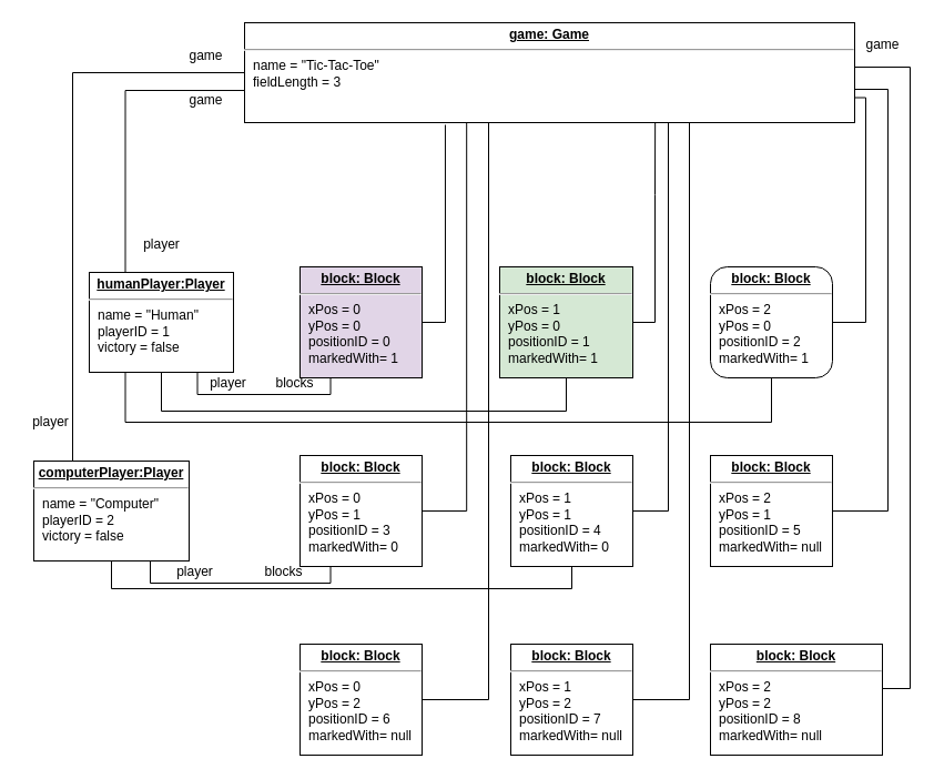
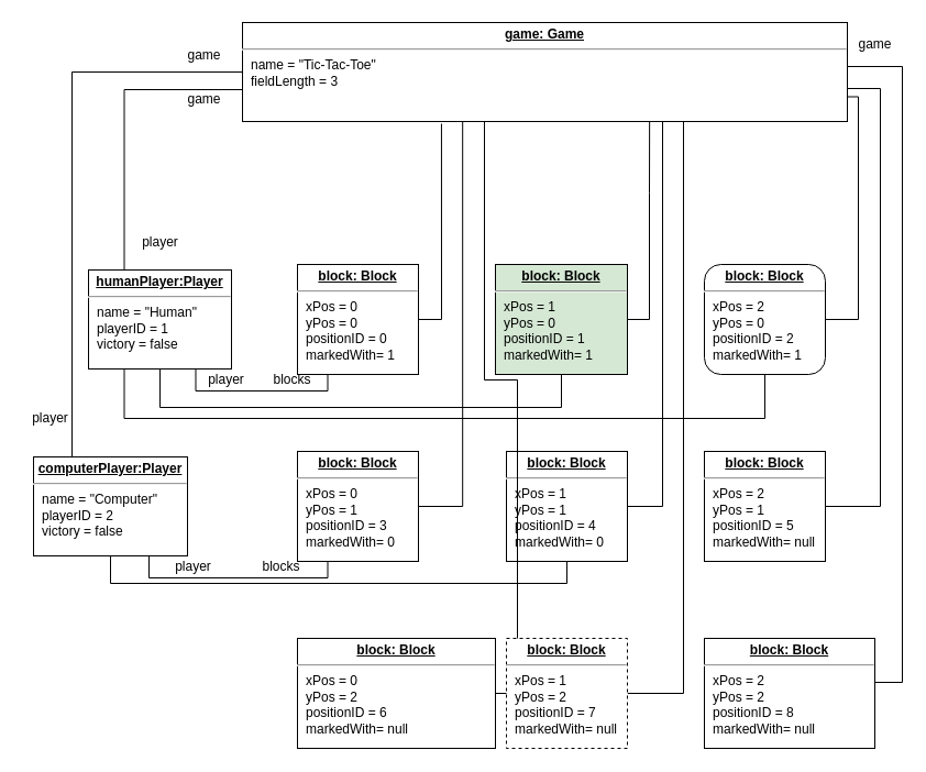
  <mxCell id="0" />
  <mxCell id="1" parent="0" />
  <mxCell id="2" value="&lt;p style=&quot;margin: 0px ; margin-top: 4px ; text-align: center ; text-decoration: underline&quot;&gt;&lt;b&gt;game: Game&lt;/b&gt;&lt;/p&gt;&lt;hr&gt;&lt;p style=&quot;margin: 0px ; margin-left: 8px&quot;&gt;name = &quot;Tic-Tac-Toe&quot;&lt;br&gt;fieldLength = 3&lt;br&gt;&lt;/p&gt;" style="verticalAlign=top;align=left;overflow=fill;fontSize=12;fontFamily=Helvetica;html=1;" parent="1" vertex="1"><mxGeometry x="220" y="20" width="550" height="90" as="geometry" /></mxCell>
  <mxCell id="3" style="edgeStyle=orthogonalEdgeStyle;rounded=0;orthogonalLoop=1;jettySize=auto;html=1;exitX=1;exitY=0.5;exitDx=0;exitDy=0;entryX=0.329;entryY=1.022;entryDx=0;entryDy=0;entryPerimeter=0;endArrow=none;endFill=0;" edge="1" parent="1" source="4" target="2"><mxGeometry relative="1" as="geometry" /></mxCell>
- <mxCell id="4" value="&lt;p style=&quot;margin: 0px ; margin-top: 4px ; text-align: center ; text-decoration: underline&quot;&gt;&lt;b&gt;block: Block&lt;/b&gt;&lt;/p&gt;&lt;hr&gt;&lt;p style=&quot;margin: 0px ; margin-left: 8px&quot;&gt;xPos = 0&lt;/p&gt;&lt;p style=&quot;margin: 0px ; margin-left: 8px&quot;&gt;yPos = 0&lt;/p&gt;&lt;p style=&quot;margin: 0px ; margin-left: 8px&quot;&gt;positionID = 0&lt;br&gt;markedWith= 1&lt;br&gt;&lt;/p&gt;" style="verticalAlign=top;align=left;overflow=fill;fontSize=12;fontFamily=Helvetica;html=1;fillColor=#e1d5e7;" parent="1" vertex="1"><mxGeometry x="270" y="240" width="110" height="100" as="geometry" /></mxCell>
+ <mxCell id="4" value="&lt;p style=&quot;margin: 0px ; margin-top: 4px ; text-align: center ; text-decoration: underline&quot;&gt;&lt;b&gt;block: Block&lt;/b&gt;&lt;/p&gt;&lt;hr&gt;&lt;p style=&quot;margin: 0px ; margin-left: 8px&quot;&gt;xPos = 0&lt;/p&gt;&lt;p style=&quot;margin: 0px ; margin-left: 8px&quot;&gt;yPos = 0&lt;/p&gt;&lt;p style=&quot;margin: 0px ; margin-left: 8px&quot;&gt;positionID = 0&lt;br&gt;markedWith= 1&lt;br&gt;&lt;/p&gt;" style="verticalAlign=top;align=left;overflow=fill;fontSize=12;fontFamily=Helvetica;html=1;" parent="1" vertex="1"><mxGeometry x="270" y="240" width="110" height="100" as="geometry" /></mxCell>
  <mxCell id="5" style="edgeStyle=orthogonalEdgeStyle;rounded=0;orthogonalLoop=1;jettySize=auto;html=1;exitX=0.25;exitY=0;exitDx=0;exitDy=0;entryX=0;entryY=0.678;entryDx=0;entryDy=0;entryPerimeter=0;endArrow=none;endFill=0;" edge="1" parent="1" source="9" target="2"><mxGeometry relative="1" as="geometry" /></mxCell>
  <mxCell id="6" style="edgeStyle=orthogonalEdgeStyle;rounded=0;orthogonalLoop=1;jettySize=auto;html=1;exitX=0.75;exitY=1;exitDx=0;exitDy=0;entryX=0.25;entryY=1;entryDx=0;entryDy=0;endArrow=none;endFill=0;" edge="1" parent="1" source="9" target="4"><mxGeometry relative="1" as="geometry" /></mxCell>
  <mxCell id="7" style="edgeStyle=orthogonalEdgeStyle;rounded=0;orthogonalLoop=1;jettySize=auto;html=1;exitX=0.5;exitY=1;exitDx=0;exitDy=0;entryX=0.5;entryY=1;entryDx=0;entryDy=0;endArrow=none;endFill=0;" edge="1" parent="1" source="9" target="18"><mxGeometry relative="1" as="geometry"><Array as="points"><mxPoint x="145" y="370" /><mxPoint x="510" y="370" /></Array></mxGeometry></mxCell>
  <mxCell id="8" style="edgeStyle=orthogonalEdgeStyle;rounded=0;orthogonalLoop=1;jettySize=auto;html=1;exitX=0.25;exitY=1;exitDx=0;exitDy=0;entryX=0.5;entryY=1;entryDx=0;entryDy=0;endArrow=none;endFill=0;" edge="1" parent="1" source="9" target="20"><mxGeometry relative="1" as="geometry"><Array as="points"><mxPoint x="113" y="380" /><mxPoint x="695" y="380" /></Array></mxGeometry></mxCell>
  <mxCell id="9" value="&lt;p style=&quot;margin: 0px ; margin-top: 4px ; text-align: center ; text-decoration: underline&quot;&gt;&lt;b&gt;humanPlayer:Player&lt;/b&gt;&lt;/p&gt;&lt;hr&gt;&lt;p style=&quot;margin: 0px ; margin-left: 8px&quot;&gt;name = &quot;Human&quot;&lt;br&gt;playerID = 1&lt;br&gt;victory = false&amp;nbsp;&lt;/p&gt;" style="verticalAlign=top;align=left;overflow=fill;fontSize=12;fontFamily=Helvetica;html=1;" parent="1" vertex="1"><mxGeometry x="80" y="245" width="130" height="90" as="geometry" /></mxCell>
  <mxCell id="10" style="edgeStyle=orthogonalEdgeStyle;rounded=0;orthogonalLoop=1;jettySize=auto;html=1;exitX=0.25;exitY=0;exitDx=0;exitDy=0;entryX=0;entryY=0.5;entryDx=0;entryDy=0;endArrow=none;endFill=0;" edge="1" parent="1" source="13" target="2"><mxGeometry relative="1" as="geometry" /></mxCell>
  <mxCell id="11" style="edgeStyle=orthogonalEdgeStyle;rounded=0;orthogonalLoop=1;jettySize=auto;html=1;exitX=0.75;exitY=1;exitDx=0;exitDy=0;entryX=0.25;entryY=1;entryDx=0;entryDy=0;endArrow=none;endFill=0;" edge="1" parent="1" source="13" target="24"><mxGeometry relative="1" as="geometry" /></mxCell>
  <mxCell id="12" style="edgeStyle=orthogonalEdgeStyle;rounded=0;orthogonalLoop=1;jettySize=auto;html=1;exitX=0.5;exitY=1;exitDx=0;exitDy=0;entryX=0.5;entryY=1;entryDx=0;entryDy=0;endArrow=none;endFill=0;" edge="1" parent="1" source="13" target="26"><mxGeometry relative="1" as="geometry"><Array as="points"><mxPoint x="100" y="530" /><mxPoint x="515" y="530" /></Array></mxGeometry></mxCell>
  <mxCell id="13" value="&lt;p style=&quot;margin: 0px ; margin-top: 4px ; text-align: center ; text-decoration: underline&quot;&gt;&lt;b&gt;computerPlayer:Player&lt;/b&gt;&lt;/p&gt;&lt;hr&gt;&lt;p style=&quot;margin: 0px ; margin-left: 8px&quot;&gt;name = &quot;Computer&quot;&lt;br&gt;playerID = 2&lt;br&gt;victory = false&amp;nbsp;&lt;/p&gt;" style="verticalAlign=top;align=left;overflow=fill;fontSize=12;fontFamily=Helvetica;html=1;" parent="1" vertex="1"><mxGeometry x="30" y="415" width="140" height="90" as="geometry" /></mxCell>
  <mxCell id="14" value="game" style="text;html=1;align=center;verticalAlign=middle;resizable=0;points=[];autosize=1;strokeColor=none;" parent="1" vertex="1"><mxGeometry x="160" y="40" width="50" height="20" as="geometry" /></mxCell>
  <mxCell id="15" value="game" style="text;html=1;align=center;verticalAlign=middle;resizable=0;points=[];autosize=1;strokeColor=none;" parent="1" vertex="1"><mxGeometry x="770" y="30" width="50" height="20" as="geometry" /></mxCell>
  <mxCell id="16" value="player" style="text;html=1;align=center;verticalAlign=middle;resizable=0;points=[];autosize=1;strokeColor=none;" parent="1" vertex="1"><mxGeometry x="20" y="370" width="50" height="20" as="geometry" /></mxCell>
  <mxCell id="17" style="edgeStyle=orthogonalEdgeStyle;rounded=0;orthogonalLoop=1;jettySize=auto;html=1;exitX=1;exitY=0.5;exitDx=0;exitDy=0;entryX=0.673;entryY=1;entryDx=0;entryDy=0;entryPerimeter=0;endArrow=none;endFill=0;" edge="1" parent="1" source="18" target="2"><mxGeometry relative="1" as="geometry" /></mxCell>
  <mxCell id="18" value="&lt;p style=&quot;margin: 0px ; margin-top: 4px ; text-align: center ; text-decoration: underline&quot;&gt;&lt;b&gt;block: Block&lt;/b&gt;&lt;/p&gt;&lt;hr&gt;&lt;p style=&quot;margin: 0px ; margin-left: 8px&quot;&gt;xPos = 1&lt;/p&gt;&lt;p style=&quot;margin: 0px ; margin-left: 8px&quot;&gt;yPos = 0&lt;/p&gt;&lt;p style=&quot;margin: 0px ; margin-left: 8px&quot;&gt;positionID = 1&lt;br&gt;markedWith= 1&lt;br&gt;&lt;/p&gt;" style="verticalAlign=top;align=left;overflow=fill;fontSize=12;fontFamily=Helvetica;html=1;fillColor=#d5e8d4;" vertex="1" parent="1"><mxGeometry x="450" y="240" width="120" height="100" as="geometry" /></mxCell>
  <mxCell id="19" style="edgeStyle=orthogonalEdgeStyle;rounded=0;orthogonalLoop=1;jettySize=auto;html=1;exitX=1;exitY=0.5;exitDx=0;exitDy=0;entryX=1;entryY=0.75;entryDx=0;entryDy=0;endArrow=none;endFill=0;" edge="1" parent="1" source="20" target="2"><mxGeometry relative="1" as="geometry"><Array as="points"><mxPoint x="780" y="290" /><mxPoint x="780" y="88" /></Array></mxGeometry></mxCell>
  <mxCell id="20" value="&lt;p style=&quot;margin: 0px ; margin-top: 4px ; text-align: center ; text-decoration: underline&quot;&gt;&lt;b&gt;block: Block&lt;/b&gt;&lt;/p&gt;&lt;hr&gt;&lt;p style=&quot;margin: 0px ; margin-left: 8px&quot;&gt;xPos = 2&lt;/p&gt;&lt;p style=&quot;margin: 0px ; margin-left: 8px&quot;&gt;yPos = 0&lt;/p&gt;&lt;p style=&quot;margin: 0px ; margin-left: 8px&quot;&gt;positionID = 2&lt;br&gt;markedWith= 1&lt;br&gt;&lt;/p&gt;" style="verticalAlign=top;align=left;overflow=fill;fontSize=12;fontFamily=Helvetica;html=1;rounded=1;" vertex="1" parent="1"><mxGeometry x="640" y="240" width="110" height="100" as="geometry" /></mxCell>
  <mxCell id="21" value="player" style="text;html=1;align=center;verticalAlign=middle;resizable=0;points=[];autosize=1;strokeColor=none;" vertex="1" parent="1"><mxGeometry x="120" y="210" width="50" height="20" as="geometry" /></mxCell>
  <mxCell id="22" value="game" style="text;html=1;align=center;verticalAlign=middle;resizable=0;points=[];autosize=1;strokeColor=none;" vertex="1" parent="1"><mxGeometry x="160" y="80" width="50" height="20" as="geometry" /></mxCell>
  <mxCell id="23" style="edgeStyle=orthogonalEdgeStyle;rounded=0;orthogonalLoop=1;jettySize=auto;html=1;exitX=1;exitY=0.5;exitDx=0;exitDy=0;entryX=0.364;entryY=1;entryDx=0;entryDy=0;entryPerimeter=0;endArrow=none;endFill=0;" edge="1" parent="1" source="24" target="2"><mxGeometry relative="1" as="geometry" /></mxCell>
  <mxCell id="24" value="&lt;p style=&quot;margin: 0px ; margin-top: 4px ; text-align: center ; text-decoration: underline&quot;&gt;&lt;b&gt;block: Block&lt;/b&gt;&lt;/p&gt;&lt;hr&gt;&lt;p style=&quot;margin: 0px ; margin-left: 8px&quot;&gt;xPos = 0&lt;/p&gt;&lt;p style=&quot;margin: 0px ; margin-left: 8px&quot;&gt;yPos = 1&lt;/p&gt;&lt;p style=&quot;margin: 0px ; margin-left: 8px&quot;&gt;positionID = 3&lt;br&gt;markedWith= 0&lt;br&gt;&lt;/p&gt;" style="verticalAlign=top;align=left;overflow=fill;fontSize=12;fontFamily=Helvetica;html=1;" vertex="1" parent="1"><mxGeometry x="270" y="410" width="110" height="100" as="geometry" /></mxCell>
  <mxCell id="25" style="edgeStyle=orthogonalEdgeStyle;rounded=0;orthogonalLoop=1;jettySize=auto;html=1;exitX=1;exitY=0.5;exitDx=0;exitDy=0;endArrow=none;endFill=0;" edge="1" parent="1" source="26"><mxGeometry relative="1" as="geometry"><mxPoint x="602" y="110" as="targetPoint" /><Array as="points"><mxPoint x="602" y="460" /></Array></mxGeometry></mxCell>
  <mxCell id="26" value="&lt;p style=&quot;margin: 0px ; margin-top: 4px ; text-align: center ; text-decoration: underline&quot;&gt;&lt;b&gt;block: Block&lt;/b&gt;&lt;/p&gt;&lt;hr&gt;&lt;p style=&quot;margin: 0px ; margin-left: 8px&quot;&gt;xPos = 1&lt;/p&gt;&lt;p style=&quot;margin: 0px ; margin-left: 8px&quot;&gt;yPos = 1&lt;/p&gt;&lt;p style=&quot;margin: 0px ; margin-left: 8px&quot;&gt;positionID = 4&lt;br&gt;markedWith= 0&lt;br&gt;&lt;/p&gt;" style="verticalAlign=top;align=left;overflow=fill;fontSize=12;fontFamily=Helvetica;html=1;" vertex="1" parent="1"><mxGeometry x="460" y="410" width="110" height="100" as="geometry" /></mxCell>
  <mxCell id="27" style="edgeStyle=orthogonalEdgeStyle;rounded=0;orthogonalLoop=1;jettySize=auto;html=1;exitX=1;exitY=0.5;exitDx=0;exitDy=0;entryX=1;entryY=0.5;entryDx=0;entryDy=0;endArrow=none;endFill=0;" edge="1" parent="1" source="28" target="2"><mxGeometry relative="1" as="geometry"><Array as="points"><mxPoint x="800" y="460" /><mxPoint x="800" y="80" /><mxPoint x="770" y="80" /></Array></mxGeometry></mxCell>
  <mxCell id="28" value="&lt;p style=&quot;margin: 0px ; margin-top: 4px ; text-align: center ; text-decoration: underline&quot;&gt;&lt;b&gt;block: Block&lt;/b&gt;&lt;/p&gt;&lt;hr&gt;&lt;p style=&quot;margin: 0px ; margin-left: 8px&quot;&gt;xPos = 2&lt;/p&gt;&lt;p style=&quot;margin: 0px ; margin-left: 8px&quot;&gt;yPos = 1&lt;/p&gt;&lt;p style=&quot;margin: 0px ; margin-left: 8px&quot;&gt;positionID = 5&lt;br&gt;markedWith= null&lt;br&gt;&lt;/p&gt;" style="verticalAlign=top;align=left;overflow=fill;fontSize=12;fontFamily=Helvetica;html=1;" vertex="1" parent="1"><mxGeometry x="640" y="410" width="110" height="100" as="geometry" /></mxCell>
  <mxCell id="29" style="edgeStyle=orthogonalEdgeStyle;rounded=0;orthogonalLoop=1;jettySize=auto;html=1;exitX=1;exitY=0.5;exitDx=0;exitDy=0;entryX=0.4;entryY=1;entryDx=0;entryDy=0;entryPerimeter=0;endArrow=none;endFill=0;" edge="1" parent="1" source="30" target="2"><mxGeometry relative="1" as="geometry" /></mxCell>
- <mxCell id="30" value="&lt;p style=&quot;margin: 0px ; margin-top: 4px ; text-align: center ; text-decoration: underline&quot;&gt;&lt;b&gt;block: Block&lt;/b&gt;&lt;/p&gt;&lt;hr&gt;&lt;p style=&quot;margin: 0px ; margin-left: 8px&quot;&gt;xPos = 0&lt;/p&gt;&lt;p style=&quot;margin: 0px ; margin-left: 8px&quot;&gt;yPos = 2&lt;/p&gt;&lt;p style=&quot;margin: 0px ; margin-left: 8px&quot;&gt;positionID = 6&lt;br&gt;markedWith= null&lt;br&gt;&lt;/p&gt;" style="verticalAlign=top;align=left;overflow=fill;fontSize=12;fontFamily=Helvetica;html=1;" vertex="1" parent="1"><mxGeometry x="270" y="580" width="110" height="100" as="geometry" /></mxCell>
+ <mxCell id="30" value="&lt;p style=&quot;margin: 0px ; margin-top: 4px ; text-align: center ; text-decoration: underline&quot;&gt;&lt;b&gt;block: Block&lt;/b&gt;&lt;/p&gt;&lt;hr&gt;&lt;p style=&quot;margin: 0px ; margin-left: 8px&quot;&gt;xPos = 0&lt;/p&gt;&lt;p style=&quot;margin: 0px ; margin-left: 8px&quot;&gt;yPos = 2&lt;/p&gt;&lt;p style=&quot;margin: 0px ; margin-left: 8px&quot;&gt;positionID = 6&lt;br&gt;markedWith= null&lt;br&gt;&lt;/p&gt;" style="verticalAlign=top;align=left;overflow=fill;fontSize=12;fontFamily=Helvetica;html=1;" vertex="1" parent="1"><mxGeometry x="270" y="580" width="180" height="100" as="geometry" /></mxCell>
  <mxCell id="31" style="edgeStyle=orthogonalEdgeStyle;rounded=0;orthogonalLoop=1;jettySize=auto;html=1;endArrow=none;endFill=0;exitX=1;exitY=0.5;exitDx=0;exitDy=0;" edge="1" parent="1" source="32" target="2"><mxGeometry relative="1" as="geometry"><mxPoint x="620" y="120" as="targetPoint" /><Array as="points"><mxPoint x="621" y="630" /></Array></mxGeometry></mxCell>
- <mxCell id="32" value="&lt;p style=&quot;margin: 0px ; margin-top: 4px ; text-align: center ; text-decoration: underline&quot;&gt;&lt;b&gt;block: Block&lt;/b&gt;&lt;/p&gt;&lt;hr&gt;&lt;p style=&quot;margin: 0px ; margin-left: 8px&quot;&gt;xPos = 1&lt;/p&gt;&lt;p style=&quot;margin: 0px ; margin-left: 8px&quot;&gt;yPos = 2&lt;/p&gt;&lt;p style=&quot;margin: 0px ; margin-left: 8px&quot;&gt;positionID = 7&lt;br&gt;markedWith= null&lt;br&gt;&lt;/p&gt;" style="verticalAlign=top;align=left;overflow=fill;fontSize=12;fontFamily=Helvetica;html=1;" vertex="1" parent="1"><mxGeometry x="460" y="580" width="110" height="100" as="geometry" /></mxCell>
+ <mxCell id="32" value="&lt;p style=&quot;margin: 0px ; margin-top: 4px ; text-align: center ; text-decoration: underline&quot;&gt;&lt;b&gt;block: Block&lt;/b&gt;&lt;/p&gt;&lt;hr&gt;&lt;p style=&quot;margin: 0px ; margin-left: 8px&quot;&gt;xPos = 1&lt;/p&gt;&lt;p style=&quot;margin: 0px ; margin-left: 8px&quot;&gt;yPos = 2&lt;/p&gt;&lt;p style=&quot;margin: 0px ; margin-left: 8px&quot;&gt;positionID = 7&lt;br&gt;markedWith= null&lt;br&gt;&lt;/p&gt;" style="verticalAlign=top;align=left;overflow=fill;fontSize=12;fontFamily=Helvetica;html=1;dashed=1;" vertex="1" parent="1"><mxGeometry x="460" y="580" width="110" height="100" as="geometry" /></mxCell>
  <mxCell id="33" style="edgeStyle=orthogonalEdgeStyle;rounded=0;orthogonalLoop=1;jettySize=auto;html=1;exitX=1;exitY=0.75;exitDx=0;exitDy=0;entryX=1;entryY=0.25;entryDx=0;entryDy=0;endArrow=none;endFill=0;" edge="1" parent="1" source="34" target="2"><mxGeometry relative="1" as="geometry"><Array as="points"><mxPoint x="750" y="620" /><mxPoint x="820" y="620" /><mxPoint x="820" y="60" /><mxPoint x="770" y="60" /></Array></mxGeometry></mxCell>
  <mxCell id="34" value="&lt;p style=&quot;margin: 0px ; margin-top: 4px ; text-align: center ; text-decoration: underline&quot;&gt;&lt;b&gt;block: Block&lt;/b&gt;&lt;/p&gt;&lt;hr&gt;&lt;p style=&quot;margin: 0px ; margin-left: 8px&quot;&gt;xPos = 2&lt;/p&gt;&lt;p style=&quot;margin: 0px ; margin-left: 8px&quot;&gt;yPos = 2&lt;/p&gt;&lt;p style=&quot;margin: 0px ; margin-left: 8px&quot;&gt;positionID = 8&lt;br&gt;markedWith= null&lt;br&gt;&lt;/p&gt;" style="verticalAlign=top;align=left;overflow=fill;fontSize=12;fontFamily=Helvetica;html=1;" vertex="1" parent="1"><mxGeometry x="640" y="580" width="155" height="100" as="geometry" /></mxCell>
  <mxCell id="35" value="blocks" style="text;html=1;align=center;verticalAlign=middle;resizable=0;points=[];autosize=1;strokeColor=none;" vertex="1" parent="1"><mxGeometry x="230" y="505" width="50" height="20" as="geometry" /></mxCell>
  <mxCell id="36" value="blocks" style="text;html=1;align=center;verticalAlign=middle;resizable=0;points=[];autosize=1;strokeColor=none;" vertex="1" parent="1"><mxGeometry x="240" y="335" width="50" height="20" as="geometry" /></mxCell>
  <mxCell id="37" value="player" style="text;html=1;align=center;verticalAlign=middle;resizable=0;points=[];autosize=1;strokeColor=none;" vertex="1" parent="1"><mxGeometry x="180" y="335" width="50" height="20" as="geometry" /></mxCell>
  <mxCell id="38" value="player" style="text;html=1;align=center;verticalAlign=middle;resizable=0;points=[];autosize=1;strokeColor=none;" vertex="1" parent="1"><mxGeometry x="150" y="505" width="50" height="20" as="geometry" /></mxCell>
